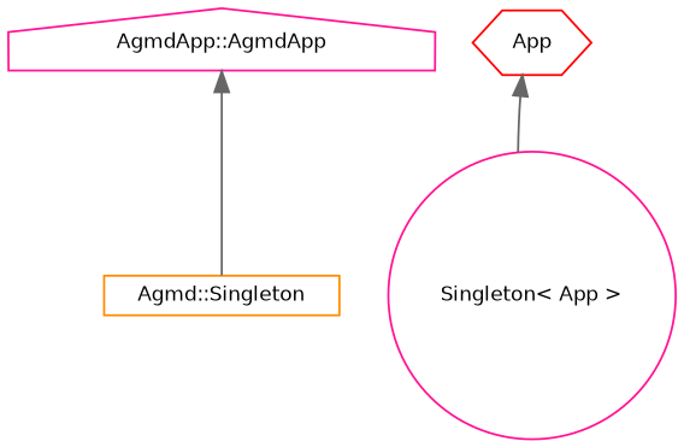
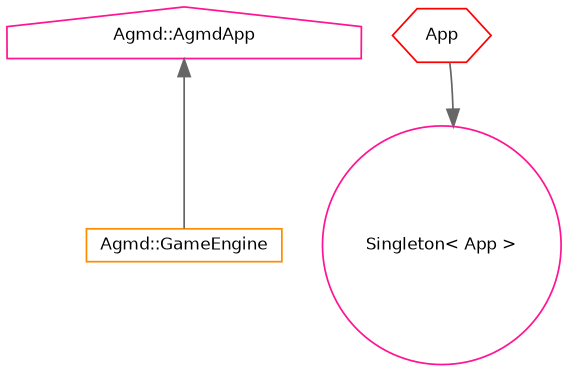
  digraph {
    rankdir=TB
    node [color=deeppink fillcolor=white fontname=Helvetica fontsize=10 style=filled]
    edge [color=gray40 dir=back fontname=Helvetica fontsize=10 labelfontname=Helvetica labelfontsize=10 style=solid]
-   n1 [height=0.2 label="AgmdApp::AgmdApp" shape=house width=0.4]
-   n2 [color=darkorange height=0.2 label="Agmd::Singleton" shape=box width=0.4]
+   n1 [height=0.2 label="Agmd::AgmdApp" shape=house width=0.4]
+   n2 [color=darkorange height=0.2 label="Agmd::GameEngine" shape=box width=0.4]
    n3 [color=red height=0.2 label=App shape=hexagon width=0.4]
    n4 [height=0.2 label="Singleton\< App \>" shape=circle width=0.4]
    n1 -> n2
-   n3 -> n4
+   n4 -> n3
  }
